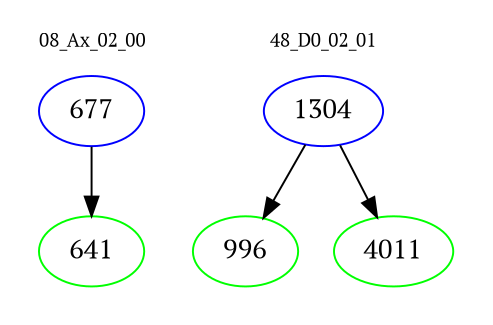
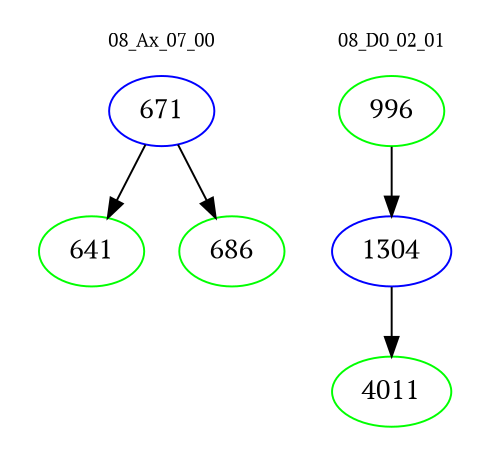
  digraph {
    fontname="PT Serif"
    node [color=green fontname="PT Serif"]
    edge [color=black fontname="PT Serif"]
-   n1 [color=blue label=677]
+   n1 [color=blue label=671]
    n2 [label=641]
+   n3 [label=686]
    n4 [color=blue label=1304]
    n5 [label=996]
    n6 [label=4011]
    subgraph cluster_1 {
      color=white
      fontsize=10
-     label="08_Ax_02_00"
+     label="08_Ax_07_00"
      n1
      n2
+     n3
    }
    subgraph cluster_2 {
      color=white
      fontsize=10
-     label="48_D0_02_01"
+     label="08_D0_02_01"
      n4
      n5
      n6
    }
    n1 -> n2
-   n4 -> n5
+   n1 -> n3
+   n5 -> n4
    n4 -> n6
  }
